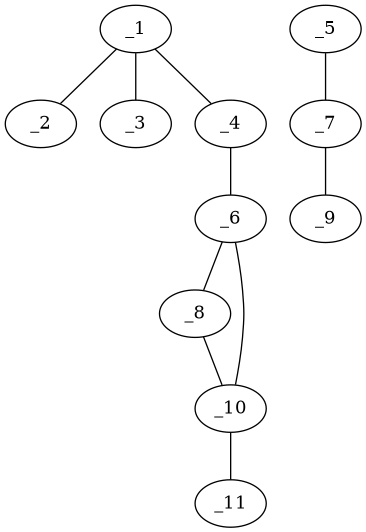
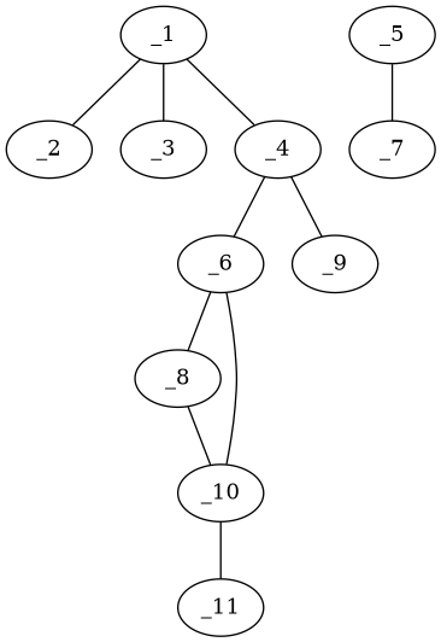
  graph {
    node [charge=0 chem=1 symbol="C  " x=3.7321 y=2.25]
    edge [valence=1]
    _1 [y=1.75]
    _2 [chem=4 symbol="N  " x=4.5981]
    _3 [chem=2 symbol="O  " x=2.866]
    _4 [y=0.75]
    _6 [x=4.5981 y=0.25]
    _5 [x=2.866 y=0.25]
    _7 [chem=4 symbol="N  " x=2.866 y=-0.75]
    _8 [x=4.5981 y=-0.75]
    _10 [y=-1.25]
    _9 [x=2 y=-1.25]
    _11 [chem=4 symbol="N  " x=3.732 y=-2.25]
    _1 -- _2
    _1 -- _3 [valence=2]
    _1 -- _4
    _4 -- _6
    _6 -- _8 [valence=2]
    _6 -- _10
    _5 -- _7
-   _7 -- _9
+   _4 -- _9
    _8 -- _10
    _10 -- _11 [valence=2]
  }
